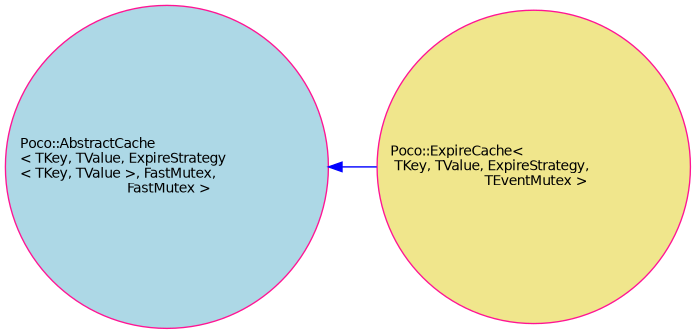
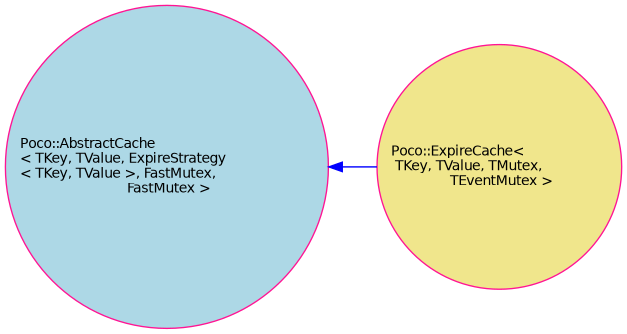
  digraph {
    rankdir=LR
    node [color=deeppink fontname=Helvetica fontsize=10 shape=circle style=filled]
    n1 [fillcolor=lightblue height=0.2 label="Poco::AbstractCache\l\< TKey, TValue, ExpireStrategy\l\< TKey, TValue \>, FastMutex,\l FastMutex \>" width=0.4]
-   n2 [fillcolor=khaki height=0.2 label="Poco::ExpireCache\<\l TKey, TValue, ExpireStrategy,\l TEventMutex \>" width=0.4]
+   n2 [fillcolor=khaki height=0.2 label="Poco::ExpireCache\<\l TKey, TValue, TMutex,\l TEventMutex \>" width=0.4]
    n1 -> n2 [color=blue dir=back fontname=Helvetica fontsize=10 labelfontname=Helvetica labelfontsize=10 style=solid]
  }
